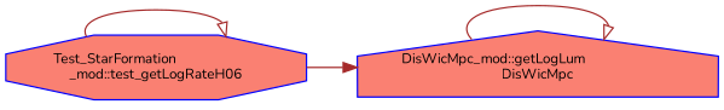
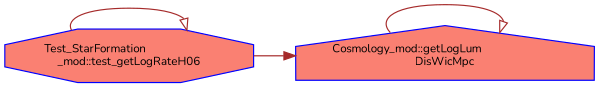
  digraph {
    rankdir=LR
    fontname=Nunito
    node [color=blue fillcolor=salmon fontname=Nunito fontsize=10 style=filled]
    edge [color=brown fontname=Nunito fontsize=10 labelfontname=Helvetica labelfontsize=10 style=solid arrowhead=onormal]
    n1 [fontcolor=black height=0.2 label="Test_StarFormation\l_mod::test_getLogRateH06" shape=octagon width=0.4]
-   n2 [height=0.2 label="DisWicMpc_mod::getLogLum\lDisWicMpc" shape=house width=0.4]
+   n2 [height=0.2 label="Cosmology_mod::getLogLum\lDisWicMpc" shape=house width=0.4]
    n1 -> n1
    n1 -> n2 [arrowhead=normal]
    n2 -> n2
  }
